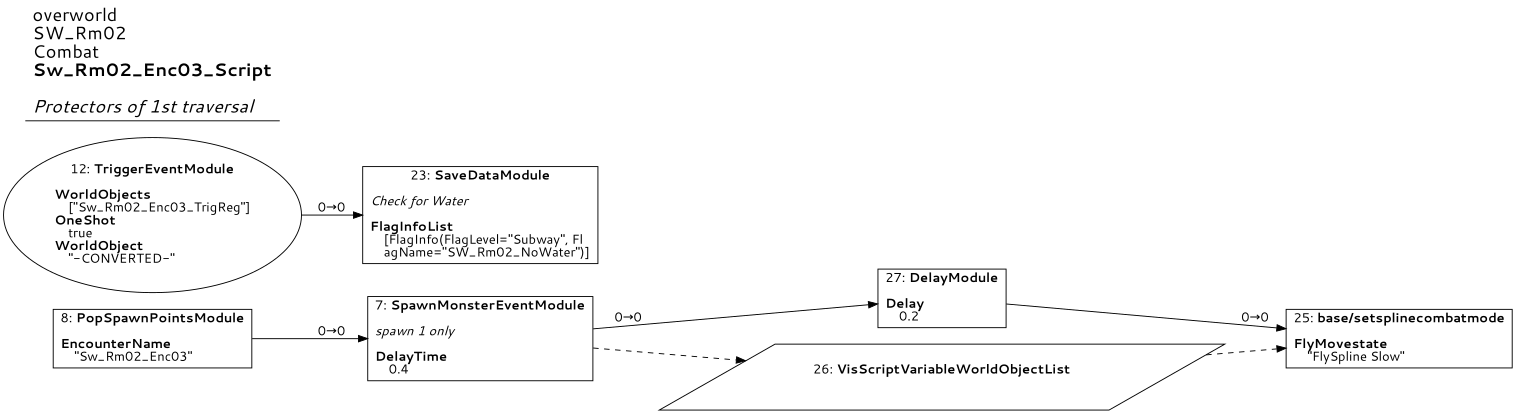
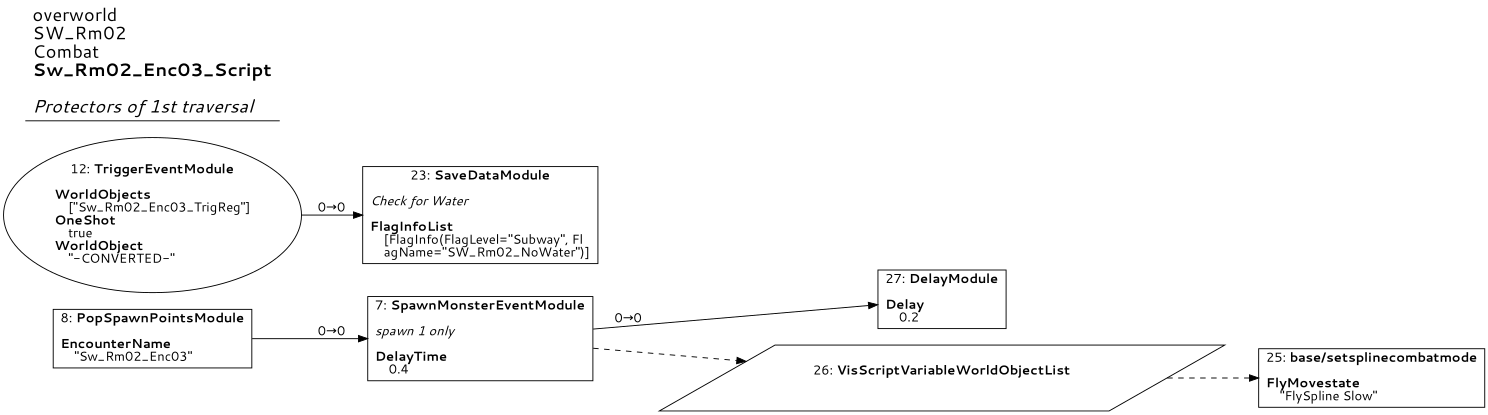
  digraph {
    fontname="Segoe UI"
    rankdir=LR
    splines=spline
    node [fontname="Segoe UI" shape=box]
    edge [fontname="Segoe UI"]
    n1 [label=<7: <b>SpawnMonsterEventModule</b><br/><br/><i>spawn 1 only<br align="left"/></i><br align="left"/><b>DelayTime</b><br align="left"/>    0.4<br align="left"/>>]
    n2 [label=<27: <b>DelayModule</b><br/><br/><b>Delay</b><br align="left"/>    0.2<br align="left"/>>]
    n3 [label=<26: <b>VisScriptVariableWorldObjectList</b><br/><br/>> shape=parallelogram]
    n4 [label=<25: <b>base/setsplinecombatmode</b><br/><br/><b>FlyMovestate</b><br align="left"/>    &quot;FlySpline Slow&quot;<br align="left"/>>]
    n5 [label=<8: <b>PopSpawnPointsModule</b><br/><br/><b>EncounterName</b><br align="left"/>    &quot;Sw_Rm02_Enc03&quot;<br align="left"/>>]
    n6 [label=<12: <b>TriggerEventModule</b><br/><br/><b>WorldObjects</b><br align="left"/>    [&quot;Sw_Rm02_Enc03_TrigReg&quot;]<br align="left"/><b>OneShot</b><br align="left"/>    true<br align="left"/><b>WorldObject</b><br align="left"/>    &quot;-CONVERTED-&quot;<br align="left"/>> shape=oval]
    n7 [label=<23: <b>SaveDataModule</b><br/><br/><i>Check for Water<br align="left"/></i><br align="left"/><b>FlagInfoList</b><br align="left"/>    [FlagInfo(FlagLevel=&quot;Subway&quot;, Fl<br align="left"/>    agName=&quot;SW_Rm02_NoWater&quot;)]<br align="left"/>>]
    n8 [label=<<font point-size="20">overworld<br align="left"/>SW_Rm02<br align="left"/>Combat<br align="left"/><b>Sw_Rm02_Enc03_Script</b><br align="left"/><br/><i>Protectors of 1st traversal</i><br align="left"/></font>> shape=underline]
    n1 -> n2 [label="0→0"]
    n1 -> n3 [style=dashed]
-   n2 -> n4 [label="0→0"]
    n3 -> n4 [style=dashed]
    n5 -> n1 [label="0→0"]
    n6 -> n7 [label="0→0"]
  }
